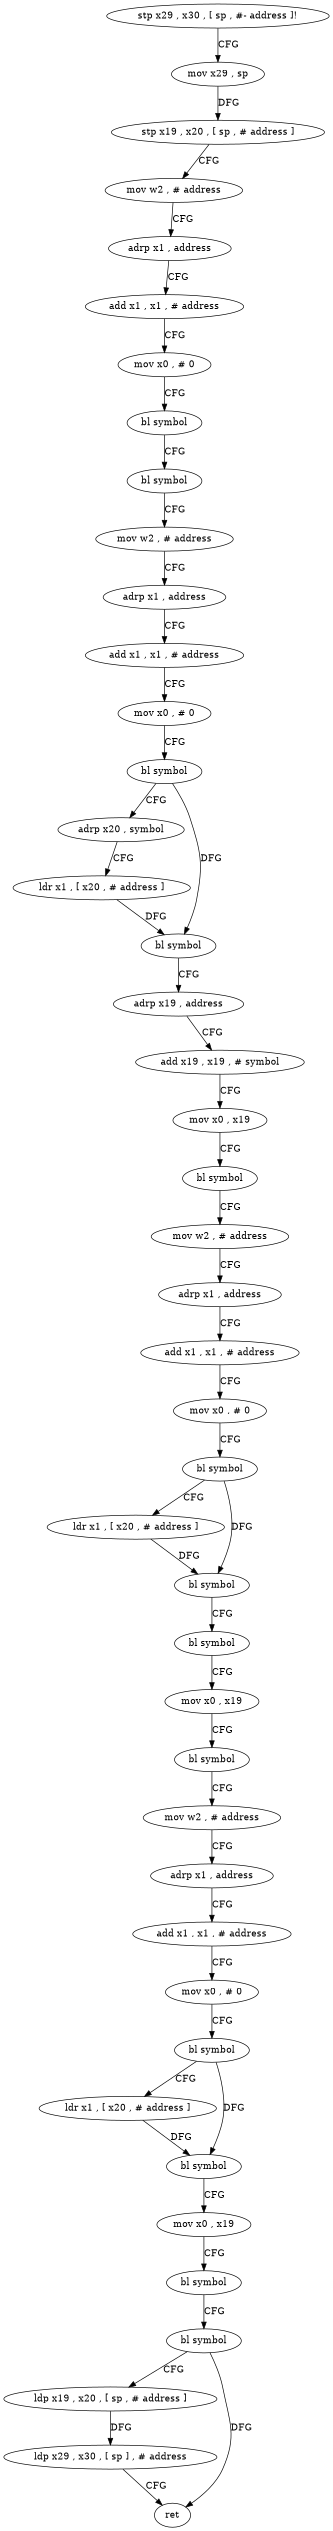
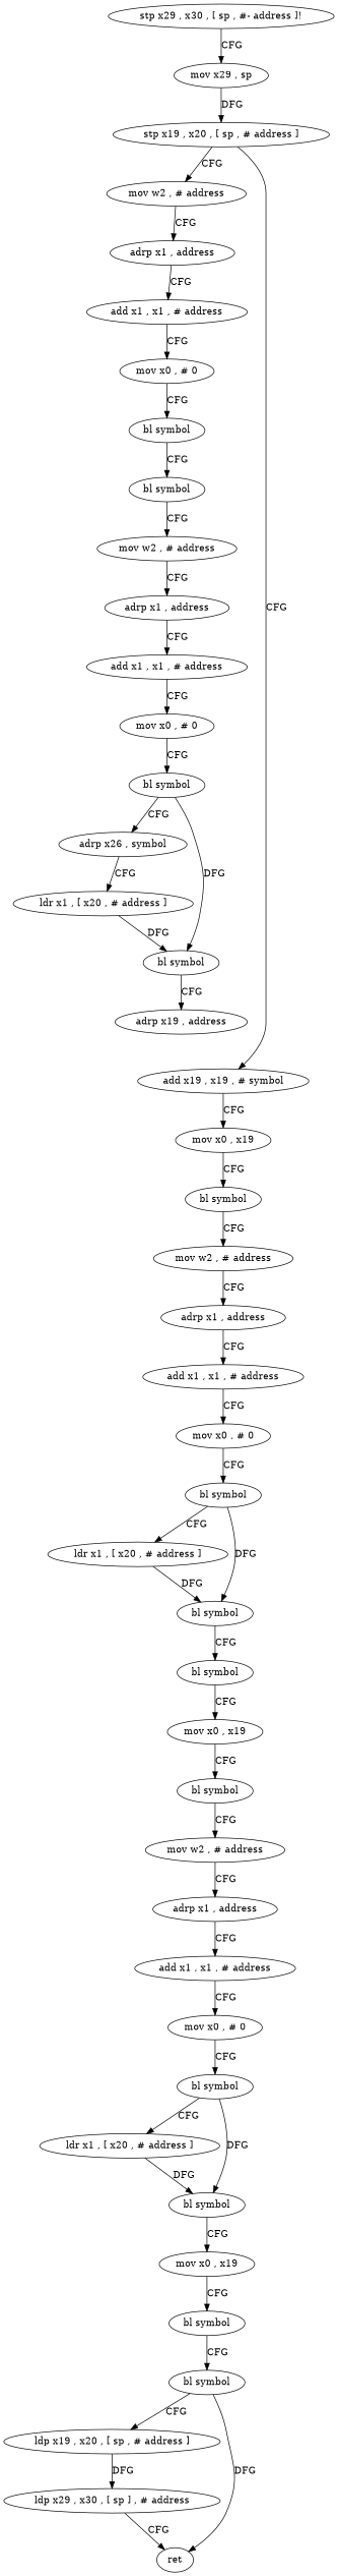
  digraph {
    n1 [label="stp x29 , x30 , [ sp , #- address ]!"]
    n2 [label="mov x29 , sp"]
    n3 [label="stp x19 , x20 , [ sp , # address ]"]
    n4 [label="mov w2 , # address"]
    n5 [label="adrp x1 , address"]
    n6 [label="add x1 , x1 , # address"]
    n7 [label="mov x0 , # 0"]
    n8 [label="bl symbol"]
    n9 [label="bl symbol"]
    n10 [label="mov w2 , # address"]
    n11 [label="adrp x1 , address"]
    n12 [label="add x1 , x1 , # address"]
    n13 [label="mov x0 , # 0"]
    n14 [label="bl symbol"]
-   n15 [label="adrp x20 , symbol"]
+   n15 [label="adrp x26 , symbol"]
    n16 [label="bl symbol"]
    n17 [label="ldr x1 , [ x20 , # address ]"]
    n18 [label="adrp x19 , address"]
    n19 [label="add x19 , x19 , # symbol"]
    n20 [label="mov x0 , x19"]
    n21 [label="bl symbol"]
    n22 [label="mov w2 , # address"]
    n23 [label="adrp x1 , address"]
    n24 [label="add x1 , x1 , # address"]
    n25 [label="mov x0 , # 0"]
    n26 [label="bl symbol"]
    n27 [label="ldr x1 , [ x20 , # address ]"]
    n28 [label="bl symbol"]
    n29 [label="bl symbol"]
    n30 [label="mov x0 , x19"]
    n31 [label="bl symbol"]
    n32 [label="mov w2 , # address"]
    n33 [label="adrp x1 , address"]
    n34 [label="add x1 , x1 , # address"]
    n35 [label="mov x0 , # 0"]
    n36 [label="bl symbol"]
    n37 [label="ldr x1 , [ x20 , # address ]"]
    n38 [label="bl symbol"]
    n39 [label="mov x0 , x19"]
    n40 [label="bl symbol"]
    n41 [label="bl symbol"]
    n42 [label="ldp x19 , x20 , [ sp , # address ]"]
    n43 [label=ret]
    n44 [label="ldp x29 , x30 , [ sp ] , # address"]
    n1 -> n2 [label=CFG]
    n2 -> n3 [label=DFG]
    n3 -> n4 [label=CFG]
    n4 -> n5 [label=CFG]
    n5 -> n6 [label=CFG]
    n6 -> n7 [label=CFG]
    n7 -> n8 [label=CFG]
    n8 -> n9 [label=CFG]
    n9 -> n10 [label=CFG]
    n10 -> n11 [label=CFG]
    n11 -> n12 [label=CFG]
    n12 -> n13 [label=CFG]
    n13 -> n14 [label=CFG]
    n14 -> n15 [label=CFG]
    n14 -> n16 [label=DFG]
    n15 -> n17 [label=CFG]
    n16 -> n18 [label=CFG]
    n17 -> n16 [label=DFG]
-   n18 -> n19 [label=CFG]
+   n3 -> n19 [label=CFG]
    n19 -> n20 [label=CFG]
    n20 -> n21 [label=CFG]
    n21 -> n22 [label=CFG]
    n22 -> n23 [label=CFG]
    n23 -> n24 [label=CFG]
    n24 -> n25 [label=CFG]
    n25 -> n26 [label=CFG]
    n26 -> n27 [label=CFG]
    n26 -> n28 [label=DFG]
    n27 -> n28 [label=DFG]
    n28 -> n29 [label=CFG]
    n29 -> n30 [label=CFG]
    n30 -> n31 [label=CFG]
    n31 -> n32 [label=CFG]
    n32 -> n33 [label=CFG]
    n33 -> n34 [label=CFG]
    n34 -> n35 [label=CFG]
    n35 -> n36 [label=CFG]
    n36 -> n37 [label=CFG]
    n36 -> n38 [label=DFG]
    n37 -> n38 [label=DFG]
    n38 -> n39 [label=CFG]
    n39 -> n40 [label=CFG]
    n40 -> n41 [label=CFG]
    n41 -> n42 [label=CFG]
    n41 -> n43 [label=DFG]
    n42 -> n44 [label=DFG]
    n44 -> n43 [label=CFG]
  }
